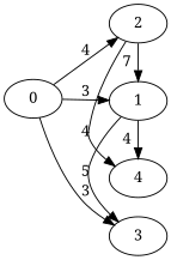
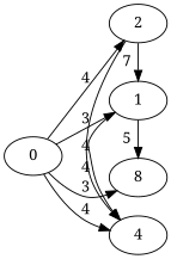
  digraph {
    fontname="Noto Serif"
    rankdir=LR
    ranksep=equally
    node [fontname="Noto Serif"]
    edge [fontname="Noto Serif"]
    0
    1
    2
-   3
+   3 [label=8]
    4
    subgraph sub_1 {
      rank=same
      0
    }
    subgraph sub_2 {
      rank=same
      1
      2
      3
      4
    }
    subgraph sub_3 {
      rank=same
    }
    0 -> 1 [label=3]
    0 -> 2 [label=4]
    0 -> 3 [label=3]
+   0 -> 4 [label=4]
    1 -> 3 [label=5]
    1 -> 4 [label=4]
    2 -> 1 [label=7]
    2 -> 4 [label=4]
  }
